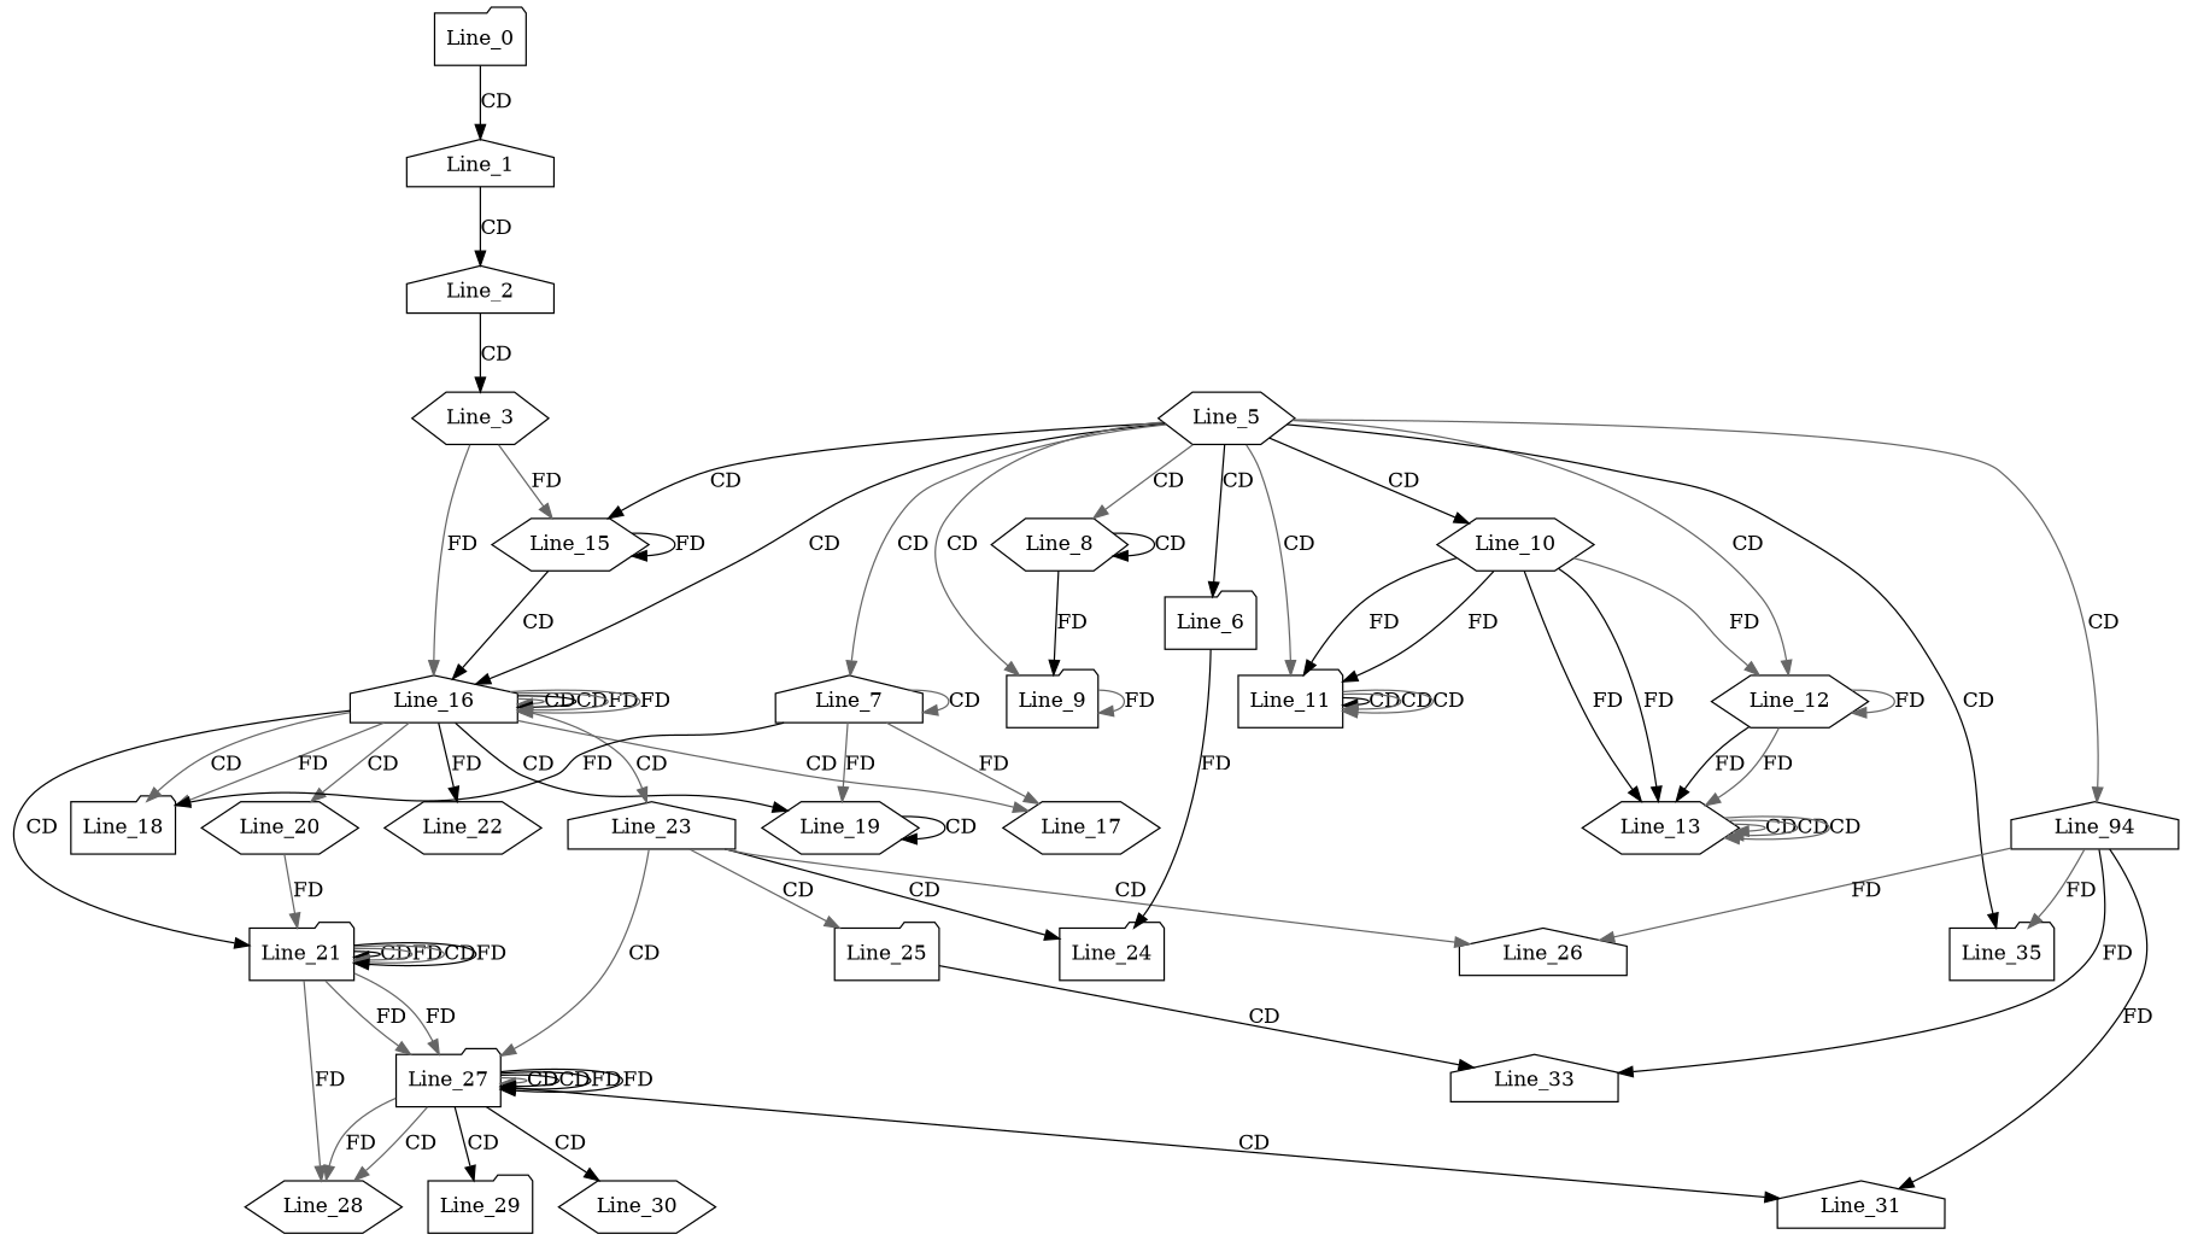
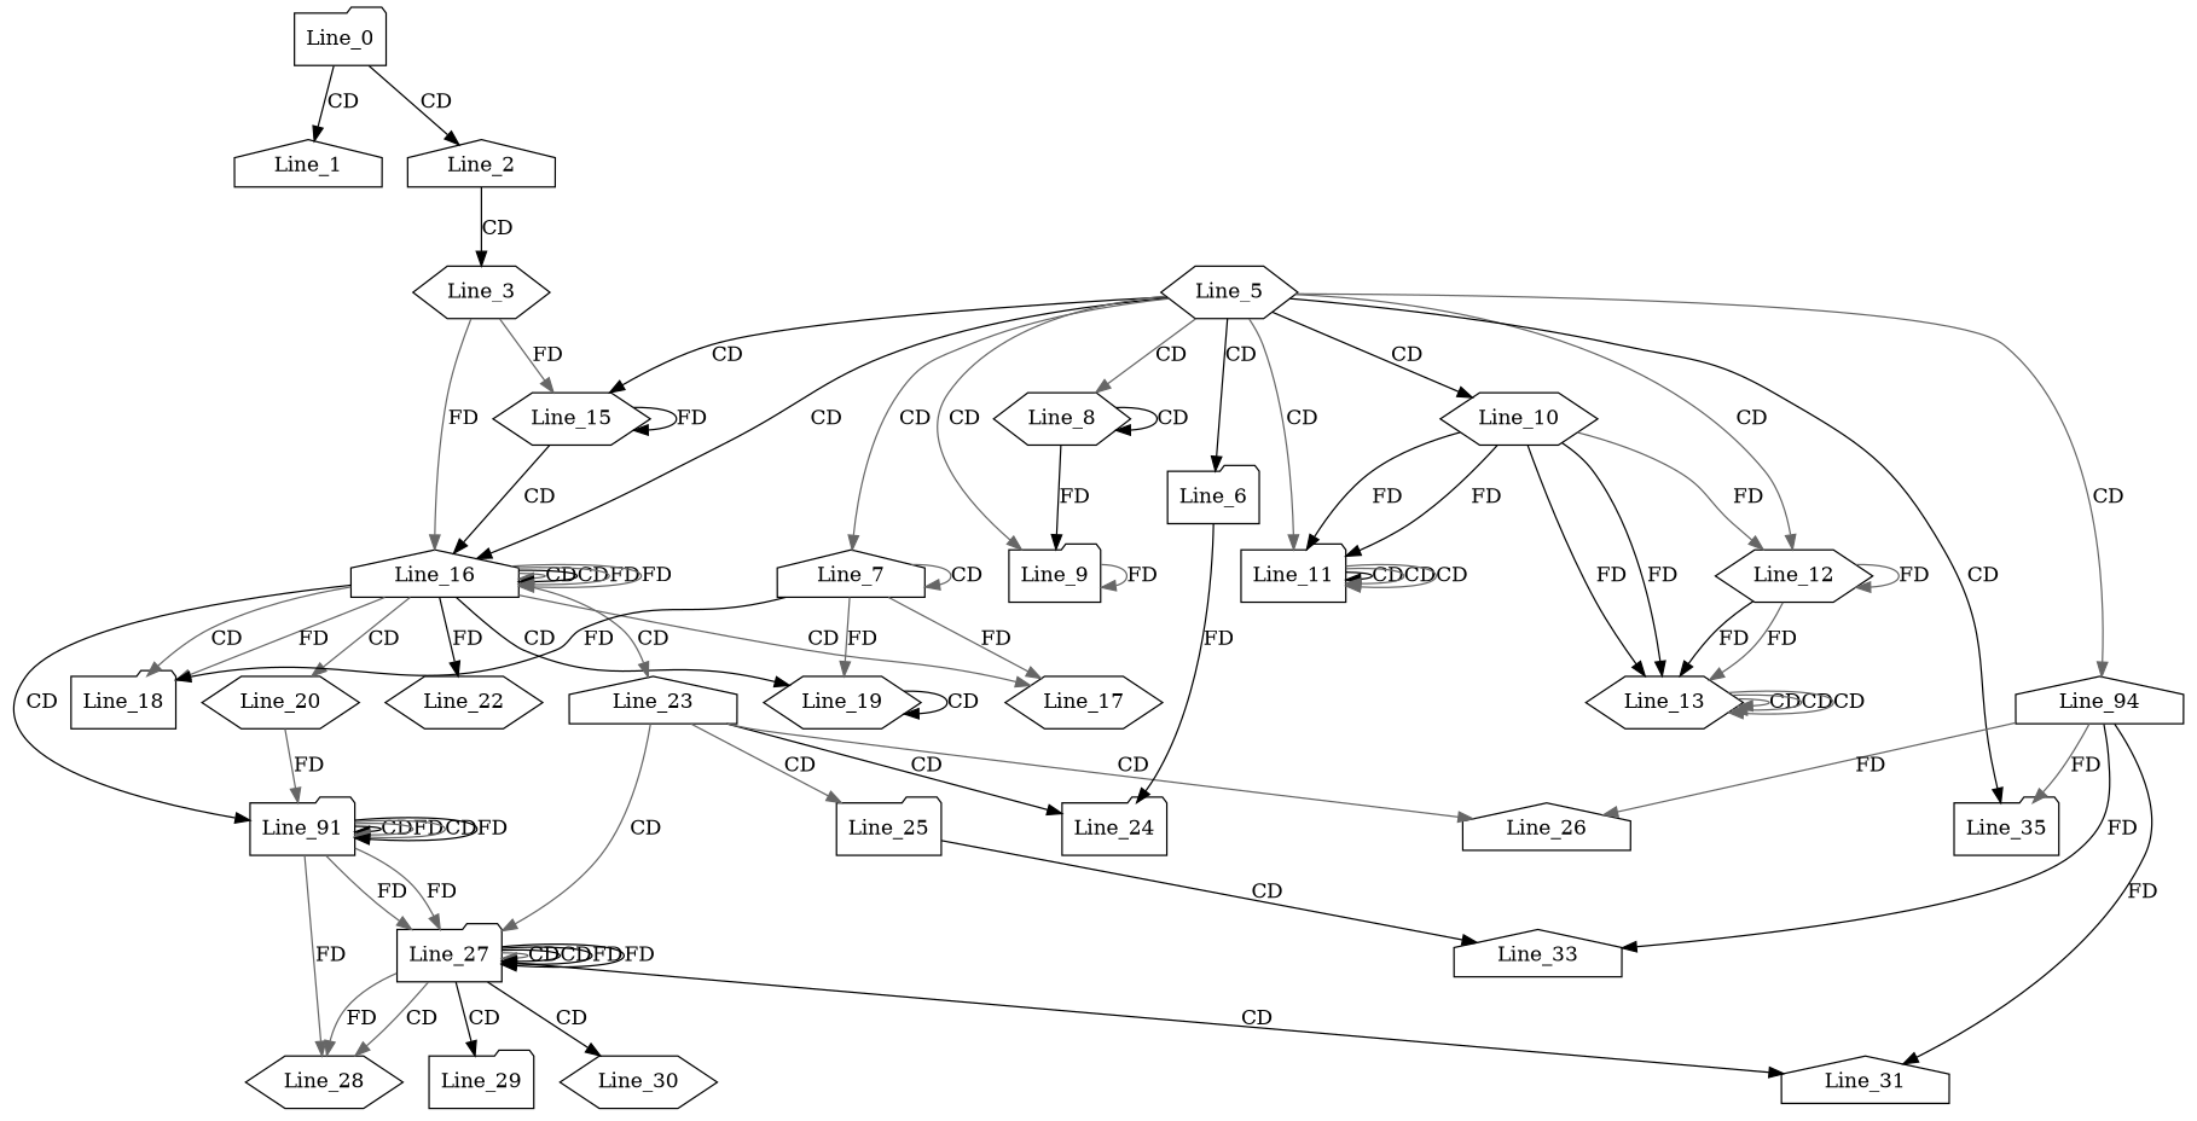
  digraph {
    node [shape=hexagon]
    edge [color=gray40]
    Line_0 [shape=folder]
    Line_1 [shape=house]
    Line_2 [shape=house]
    Line_3
    Line_15
    Line_16 [shape=house]
    Line_17
    Line_18 [shape=folder]
    Line_19
    Line_20
-   Line_21 [shape=folder]
+   Line_21 [shape=folder label=Line_91]
    Line_22
    Line_23 [shape=house]
    Line_5
    Line_6 [shape=folder]
    Line_7 [shape=house]
    Line_8
    Line_9 [shape=folder]
    Line_10
    Line_11 [shape=folder]
    Line_12
    n22 [label=Line_94 shape=house]
    Line_35 [shape=folder]
    Line_24 [shape=folder]
    Line_13
    Line_26 [shape=house]
    Line_31 [shape=house]
    Line_33 [shape=house]
    Line_27 [shape=folder]
    Line_28
    Line_25 [shape=folder]
    Line_29 [shape=folder]
    Line_30
    Line_0 -> Line_1 [color=black label=CD]
-   Line_1 -> Line_2 [color=black label=CD]
+   Line_0 -> Line_2 [color=black label=CD]
    Line_2 -> Line_3 [color=black label=CD]
    Line_3 -> Line_15 [label=FD]
    Line_3 -> Line_16 [label=FD]
    Line_15 -> Line_15 [color=black label=FD]
    Line_15 -> Line_16 [color=black label=CD]
    Line_16 -> Line_16 [label=CD]
    Line_16 -> Line_16 [color=black label=CD]
    Line_16 -> Line_16 [label=FD]
    Line_16 -> Line_16 [label=FD]
    Line_16 -> Line_17 [label=CD]
    Line_16 -> Line_18 [label=CD]
    Line_16 -> Line_18 [label=FD]
    Line_16 -> Line_19 [color=black label=CD]
    Line_16 -> Line_20 [label=CD]
    Line_16 -> Line_21 [color=black label=CD]
    Line_16 -> Line_22 [color=black label=FD]
    Line_16 -> Line_23 [label=CD]
    Line_19 -> Line_19 [color=black label=CD]
    Line_20 -> Line_21 [label=FD]
    Line_21 -> Line_21 [color=black label=CD]
    Line_21 -> Line_21 [label=FD]
    Line_21 -> Line_21 [label=CD]
    Line_21 -> Line_21 [color=black label=FD]
    Line_21 -> Line_27 [label=FD]
    Line_21 -> Line_27 [label=FD]
    Line_21 -> Line_28 [label=FD]
    Line_23 -> Line_24 [color=black label=CD]
    Line_23 -> Line_26 [label=CD]
    Line_23 -> Line_27 [label=CD]
    Line_23 -> Line_25 [label=CD]
    Line_5 -> Line_15 [color=black label=CD]
    Line_5 -> Line_16 [color=black label=CD]
    Line_5 -> Line_6 [color=black label=CD]
    Line_5 -> Line_7 [label=CD]
    Line_5 -> Line_8 [label=CD]
    Line_5 -> Line_9 [label=CD]
    Line_5 -> Line_10 [color=black label=CD]
    Line_5 -> Line_11 [label=CD]
    Line_5 -> Line_12 [label=CD]
    Line_5 -> n22 [label=CD]
    Line_5 -> Line_35 [color=black label=CD]
    Line_6 -> Line_24 [color=black label=FD]
    Line_7 -> Line_17 [label=FD]
    Line_7 -> Line_18 [color=black label=FD]
    Line_7 -> Line_19 [label=FD]
    Line_7 -> Line_7 [label=CD]
    Line_8 -> Line_8 [color=black label=CD]
    Line_8 -> Line_9 [color=black label=FD]
    Line_9 -> Line_9 [label=FD]
    Line_10 -> Line_11 [color=black label=FD]
    Line_10 -> Line_11 [color=black label=FD]
    Line_10 -> Line_12 [label=FD]
    Line_10 -> Line_13 [color=black label=FD]
    Line_10 -> Line_13 [color=black label=FD]
    Line_11 -> Line_11 [color=black label=CD]
    Line_11 -> Line_11 [label=CD]
    Line_11 -> Line_11 [label=CD]
    Line_12 -> Line_12 [label=FD]
    Line_12 -> Line_13 [color=black label=FD]
    Line_12 -> Line_13 [label=FD]
    n22 -> Line_35 [label=FD]
    n22 -> Line_26 [label=FD]
    n22 -> Line_31 [color=black label=FD]
    n22 -> Line_33 [color=black label=FD]
    Line_13 -> Line_13 [label=CD]
    Line_13 -> Line_13 [label=CD]
    Line_13 -> Line_13 [label=CD]
    Line_27 -> Line_31 [color=black label=CD]
    Line_27 -> Line_27 [label=CD]
    Line_27 -> Line_27 [color=black label=CD]
    Line_27 -> Line_27 [color=black label=FD]
    Line_27 -> Line_27 [color=black label=FD]
    Line_27 -> Line_28 [label=CD]
    Line_27 -> Line_28 [label=FD]
    Line_27 -> Line_29 [color=black label=CD]
    Line_27 -> Line_30 [color=black label=CD]
    Line_25 -> Line_33 [color=black label=CD]
  }
